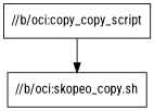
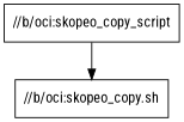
  digraph {
    fontname="Roboto Condensed"
    node [shape=box fontname="Roboto Condensed"]
-   "//b/oci:skopeo_copy_script" [label="//b/oci:copy_copy_script"]
+   "//b/oci:skopeo_copy_script"
    "//b/oci:skopeo_copy.sh"
    "//b/oci:skopeo_copy_script" -> "//b/oci:skopeo_copy.sh" [fontname="Roboto Condensed"]
  }
